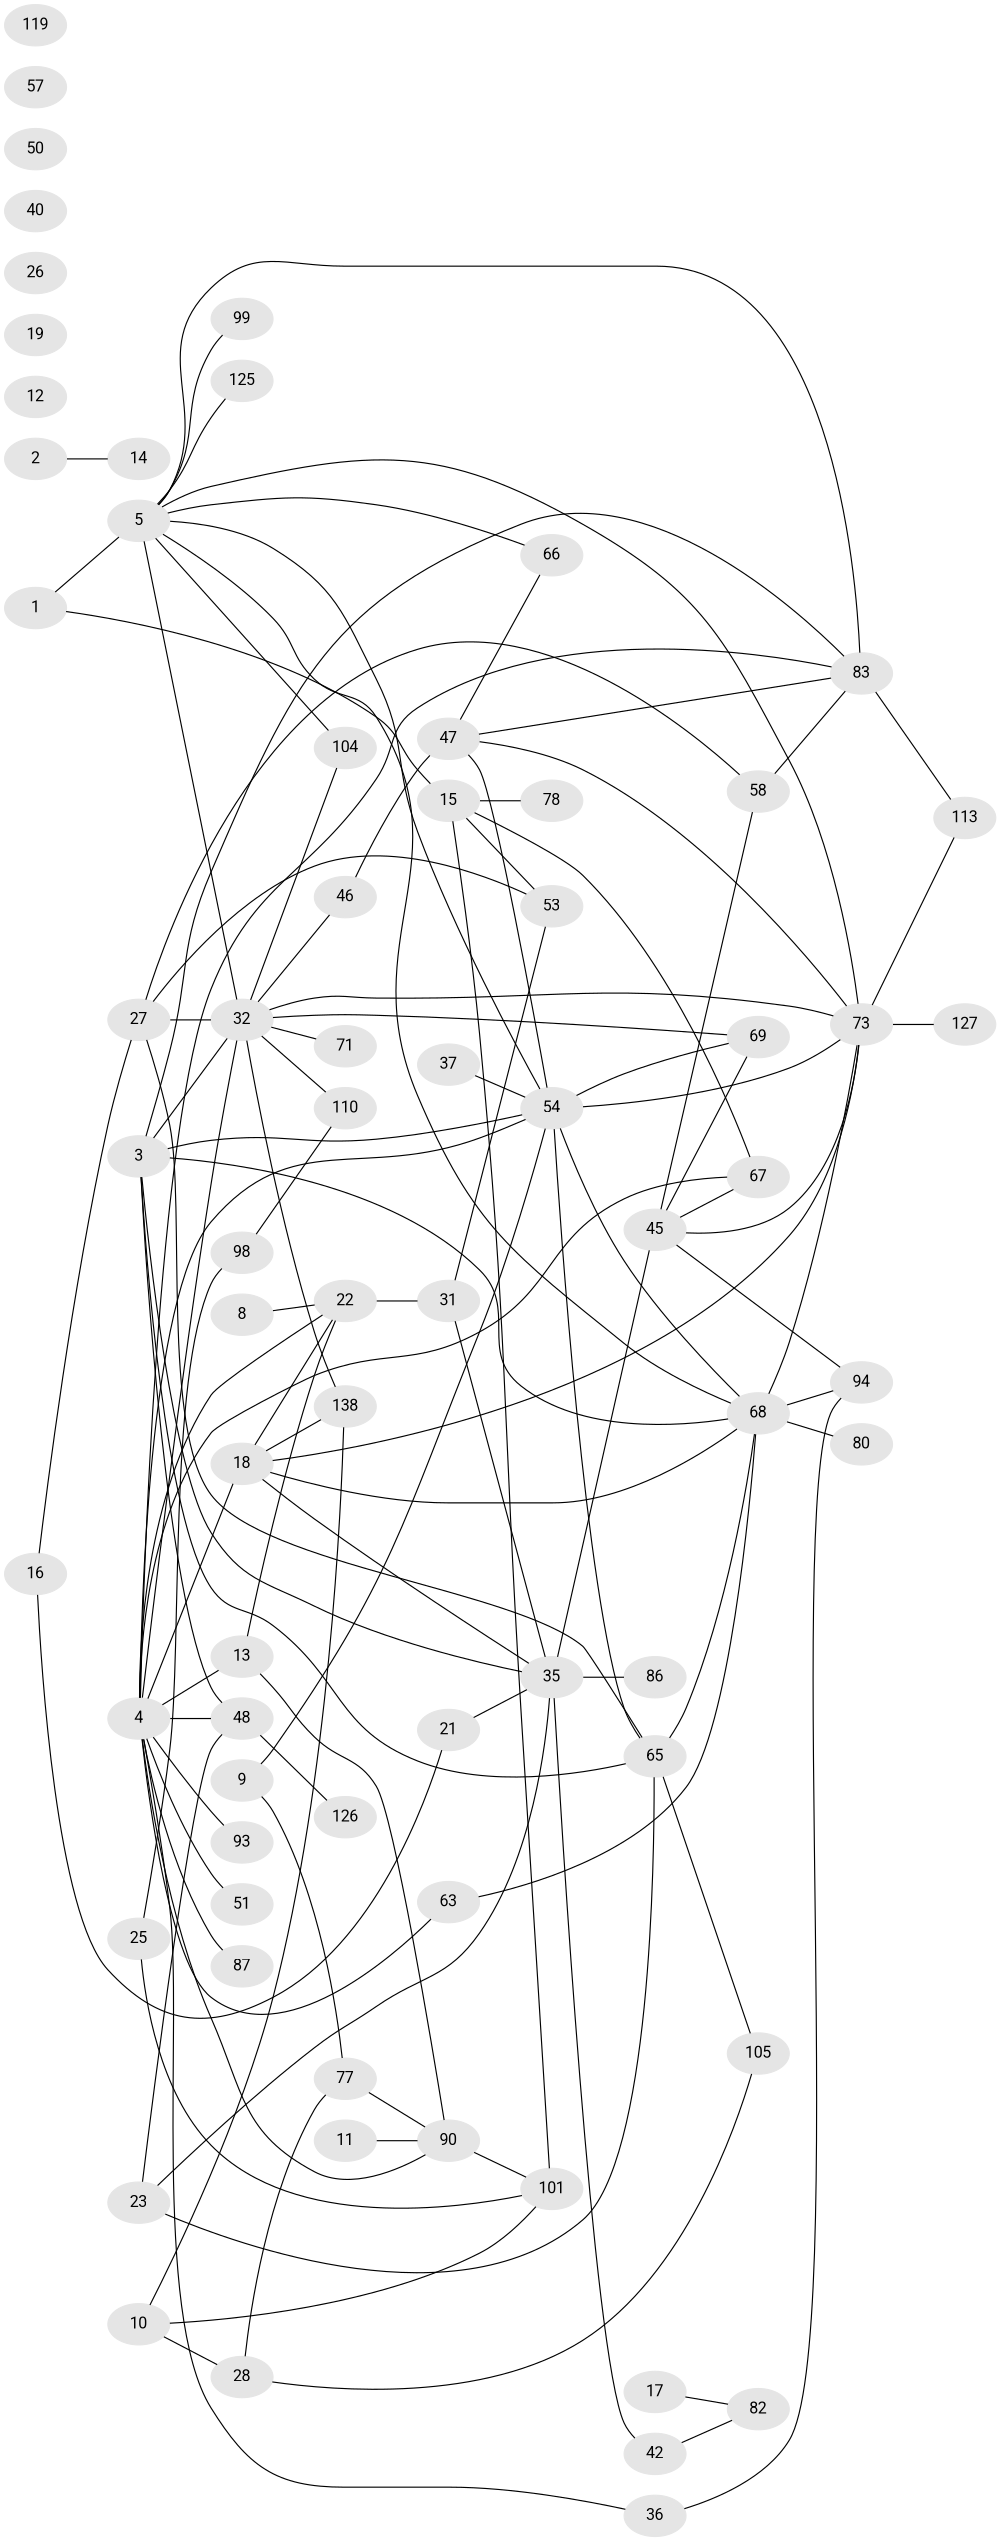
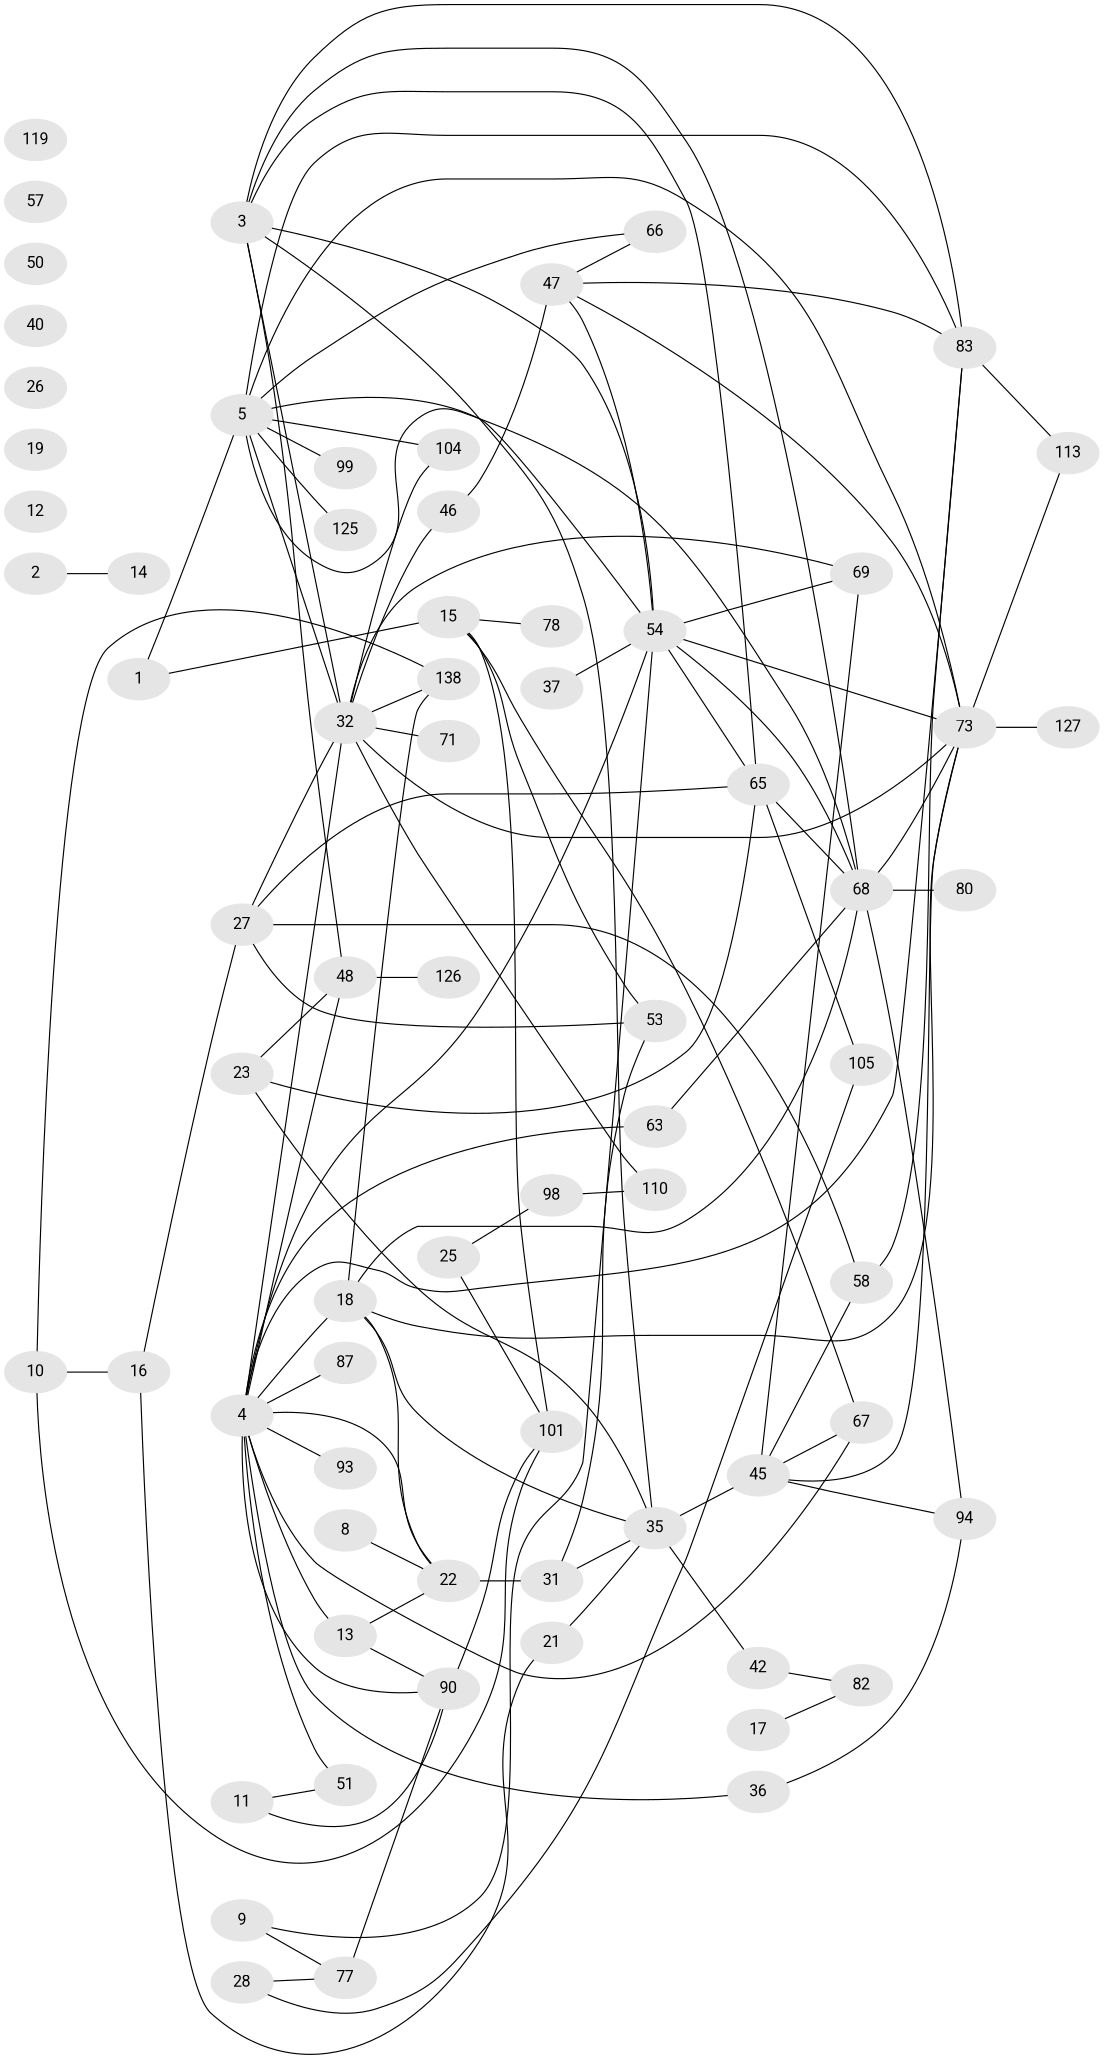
  graph {
    fontname=Roboto
    rankdir=LR
    node [color=gray90 fontname=Roboto style=filled]
    edge [fontname=Roboto]
    1 [super="+6"]
    5 [super="+44+129"]
    15 [super="+43"]
    32 [super="+55+88"]
    54 [super="+96+70"]
    68 [super="+95"]
    83 [super="+100"]
    66 [super="+85"]
    73 [super="+117+114"]
    99
    104
    125
    14 [super="+20"]
    2
    3 [super="+64+33+62+112"]
    35 [super="+72+38+61"]
    48
    65 [super="+118"]
    138
    46
    69
    71
    110
    45 [super="+124+49"]
    42 [super="+106"]
-   86
    126
    105 [super="+143"]
    94 [super="+120"]
    80
    113
    4 [super="+84+7+59"]
    13 [super="+39"]
    18 [super="+107"]
    22 [super="+109"]
    36 [super="+91"]
    51
    63
    67
    87 [super="+121"]
    90
    93
    31 [super="+97"]
    101 [super="+122"]
    127
    8 [super="+103"]
    9 [super="+133+56"]
    77 [super="+89+115"]
    10 [super="+34+24"]
    16 [super="+79"]
    21
    27 [super="+139+76"]
    11
    12
    58 [super="+140"]
    53
    78
    17 [super="+74"]
    82
    19
    23 [super="+60"]
    25 [super="+132"]
    98
    26
    28
    47 [super="+75"]
    37
    40
    50
    57
    119
    1 -- 5
    1 -- 15
    5 -- 32
    5 -- 54
    5 -- 68
    5 -- 83
    5 -- 66
    5 -- 73
    5 -- 99
    5 -- 104 [weight=2]
    5 -- 125
    15 -- 67
    15 -- 101
    15 -- 53
    15 -- 78
    32 -- 73
    32 -- 104
    32 -- 138
    32 -- 46
    32 -- 69
    32 -- 71
    32 -- 110
    54 -- 68
    54 -- 73
    54 -- 65
    54 -- 69
    68 -- 73
    68 -- 94
    68 -- 80
    83 -- 113
    73 -- 113
    73 -- 127
    2 -- 14
    3 -- 32
    3 -- 54
    3 -- 68
    3 -- 83
    3 -- 35
    3 -- 48
    3 -- 65
    35 -- 45
    35 -- 42
-   35 -- 86
    48 -- 126
    65 -- 68
    65 -- 105
    46 -- 47
    45 -- 73
    45 -- 69
    45 -- 94
    45 -- 67
    45 -- 58
    42 -- 82
    4 -- 32
    4 -- 54
    4 -- 83
    4 -- 48
    4 -- 13
    4 -- 18
    4 -- 22
    4 -- 36
    4 -- 51
    4 -- 63
    4 -- 67
    4 -- 87
    4 -- 90
    4 -- 93 [weight=2]
    13 -- 22
    13 -- 90
    18 -- 68
    18 -- 73
    18 -- 35
    18 -- 138
    18 -- 22
    22 -- 31
    36 -- 94
    63 -- 68
    90 -- 101
    31 -- 35
    31 -- 53
    8 -- 22
    9 -- 54
    9 -- 77
    77 -- 90
    10 -- 138
    10 -- 101
-   10 -- 28
+   10 -- 16
    16 -- 21
    16 -- 27
    21 -- 35
    27 -- 32
    27 -- 65
    27 -- 58
    27 -- 53
+   11 -- 51
    11 -- 90
    58 -- 83
    17 -- 82
    23 -- 35
    23 -- 48
    23 -- 65
    25 -- 101
    25 -- 98
    98 -- 110
    28 -- 105
    28 -- 77
    47 -- 54
    47 -- 83
    47 -- 66
    47 -- 73
    37 -- 54
  }
